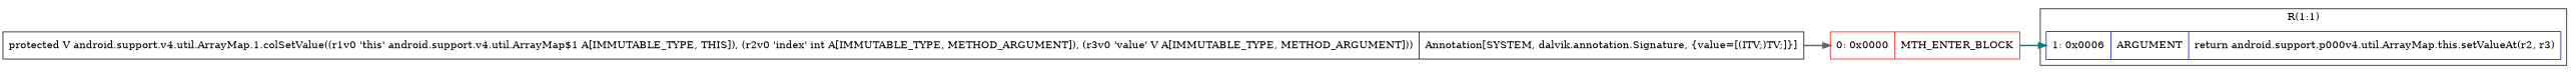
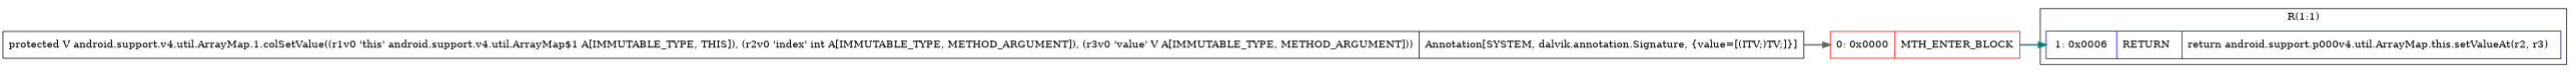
  digraph {
    rankdir=LR
    node [shape=record]
    edge [style=bold]
-   n1 [color=blue label="{1\:\ 0x0006|ARGUMENT\l|return android.support.p000v4.util.ArrayMap.this.setValueAt(r2, r3)\l}"]
+   n1 [color=blue label="{1\:\ 0x0006|RETURN\l|return android.support.p000v4.util.ArrayMap.this.setValueAt(r2, r3)\l}"]
    n2 [color=red label="{0\:\ 0x0000|MTH_ENTER_BLOCK\l}"]
    n3 [label="{protected V android.support.v4.util.ArrayMap.1.colSetValue((r1v0 'this' android.support.v4.util.ArrayMap$1 A[IMMUTABLE_TYPE, THIS]), (r2v0 'index' int A[IMMUTABLE_TYPE, METHOD_ARGUMENT]), (r3v0 'value' V A[IMMUTABLE_TYPE, METHOD_ARGUMENT]))  | Annotation[SYSTEM, dalvik.annotation.Signature, \{value=[(ITV;)TV;]\}]\l}"]
    subgraph cluster_1 {
      label="R(1:1)"
      n1
    }
    n2 -> n1 [color=teal]
    n3 -> n2 [color=gray40]
  }
